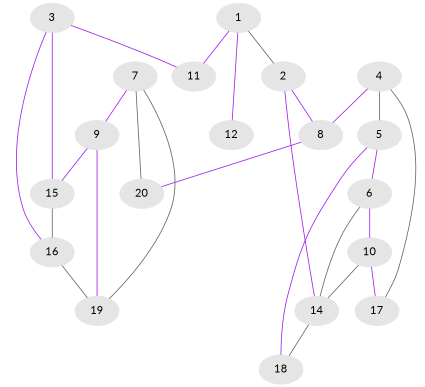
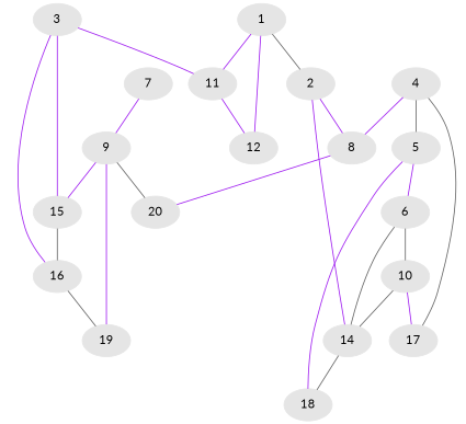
  graph {
    fontname=Lato
    node [color=gray90 fontname=Lato style=filled]
    edge [color=purple fontname=Lato]
    1
    2
    11
    12
    8
    14
    20
    18
    3
    15
    16
    19
    4
    5
    17
    6
    10
    7
    9
    1 -- 2 [color=gray40]
    1 -- 11
    1 -- 12
    2 -- 8
    2 -- 14
+   11 -- 12
    8 -- 20
    14 -- 18 [color=gray40]
    3 -- 11
    3 -- 15
    3 -- 16
    15 -- 16 [color=gray40]
    16 -- 19 [color=gray40]
    4 -- 8
    4 -- 5 [color=gray40]
    4 -- 17 [color=gray40]
    5 -- 18
    5 -- 6
    6 -- 14 [color=gray40]
-   6 -- 10
+   6 -- 10 [color=gray40]
    10 -- 14 [color=gray40]
    10 -- 17
-   7 -- 20 [color=gray40]
-   7 -- 19 [color=gray40]
+   9 -- 20 [color=gray40]
    7 -- 9
    9 -- 15
    9 -- 19
  }
